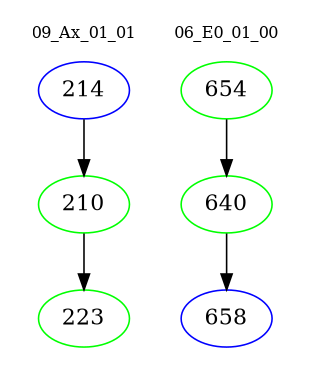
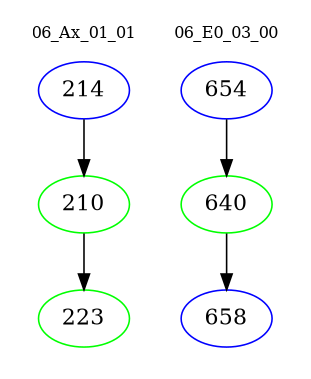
  digraph {
    node [color=green]
    edge [color=black]
    n1 [color=blue label=214]
    n2 [label=210]
    n3 [label=223]
-   n4 [label=654]
+   n4 [color=blue label=654]
    n5 [label=640]
    n6 [color=blue label=658]
    subgraph cluster_1 {
      color=white
      fontsize=10
-     label="09_Ax_01_01"
+     label="06_Ax_01_01"
      n1
      n2
      n3
    }
    subgraph cluster_2 {
      color=white
      fontsize=10
-     label="06_E0_01_00"
+     label="06_E0_03_00"
      n4
      n5
      n6
    }
    n1 -> n2
    n2 -> n3
    n4 -> n5
    n5 -> n6
  }
